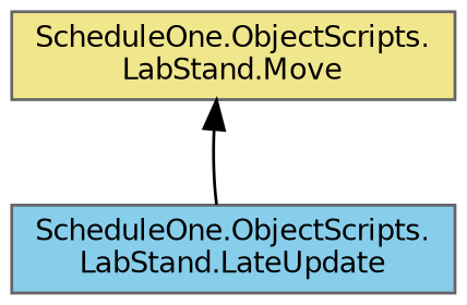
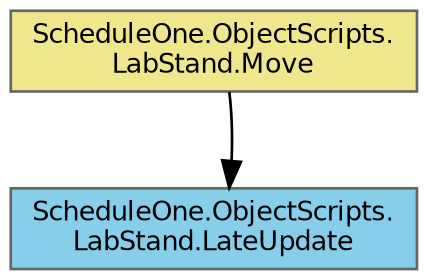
  digraph {
    rankdir=TB
    node [color=gray40 fontname=Helvetica fontsize=10 shape=box style=filled]
    n1 [fillcolor=khaki fontcolor=black height=0.2 label="ScheduleOne.ObjectScripts.\lLabStand.Move" width=0.4]
    n2 [fillcolor=skyblue height=0.2 label="ScheduleOne.ObjectScripts.\lLabStand.LateUpdate" width=0.4]
-   n1 -> n2 [color=black dir=back fontname=Helvetica fontsize=10 labelfontname=Helvetica labelfontsize=10 style=solid]
+   n2 -> n1 [color=black dir=back fontname=Helvetica fontsize=10 labelfontname=Helvetica labelfontsize=10 style=solid]
  }
